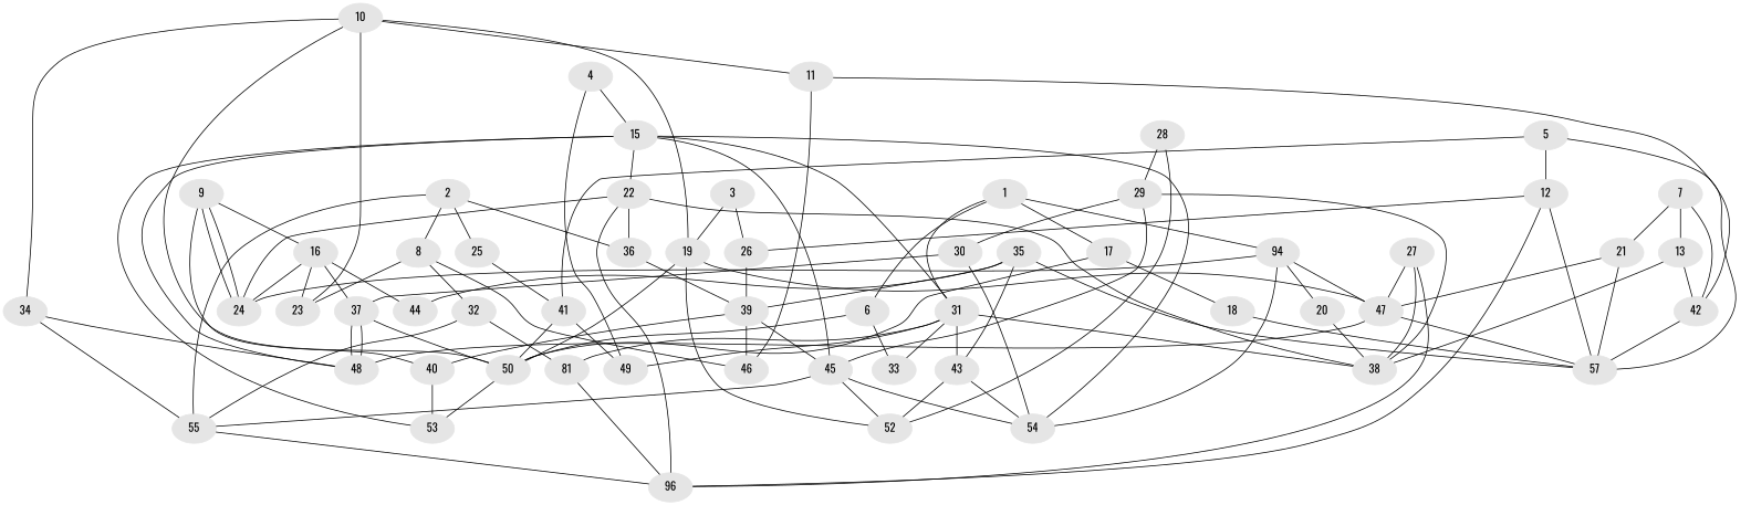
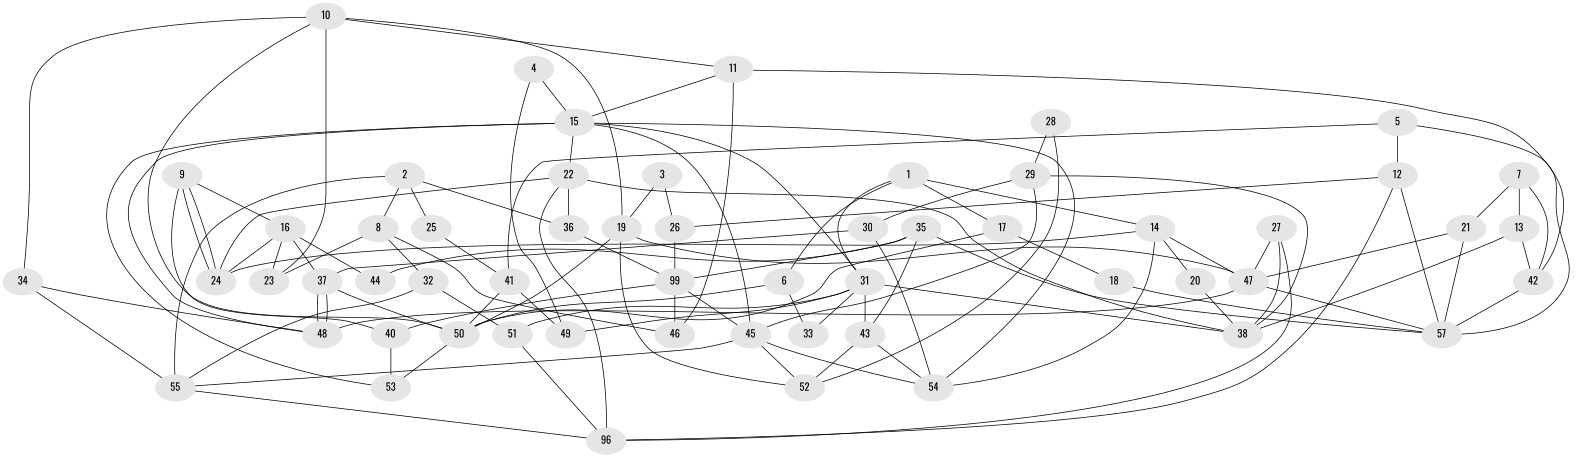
  graph {
    fontname=Oswald
    node [color=gray90 fontname=Oswald style=filled]
    edge [fontname=Oswald]
    1
    6
-   14 [label=94]
+   14
    17
    31
    33
    50
    24
    20
    47
    54
    18
    49
    38
    43
-   51 [label=81]
+   51
    2
    8
    25
    36
    55
    23
    32
    46
    41
-   39
+   39 [label=99]
    n27 [label=96]
    3
    19
    26
    52
    4
    15
    22
    45
    48
    53
    5
    12
    57
    7
    13
    21
    42
    9
    16
    40
    37
    44
    10
    11
    34
    27
    28
    29
    30
    35
    1 -- 6
    1 -- 14
    1 -- 17
    1 -- 31
    6 -- 33
    6 -- 50
    14 -- 24
    14 -- 20
    14 -- 47
    14 -- 54
    17 -- 50
    17 -- 18
    31 -- 33
    31 -- 49
    31 -- 38
    31 -- 43
    31 -- 51
    50 -- 53
    20 -- 38
    47 -- 48
    47 -- 57
    18 -- 57
    43 -- 54
    43 -- 52
    51 -- n27
    2 -- 8
    2 -- 25
    2 -- 36
    2 -- 55
    8 -- 23
    8 -- 32
    8 -- 46
    25 -- 41
    36 -- 39
    55 -- n27
    32 -- 51
    32 -- 55
    41 -- 50
    41 -- 49
    39 -- 46
    39 -- 45
    39 -- 40
    3 -- 19
    3 -- 26
    19 -- 50
    19 -- 47
    19 -- 52
    26 -- 39
    4 -- 49
    4 -- 15
    15 -- 31
    15 -- 54
    15 -- 22
    15 -- 45
    15 -- 48
    15 -- 53
    22 -- 24
    22 -- 38
    22 -- 36
    22 -- n27
    45 -- 54
    45 -- 55
    45 -- 52
    5 -- 41
    5 -- 12
    5 -- 57
    12 -- n27
    12 -- 26
    12 -- 57
    7 -- 13
    7 -- 21
    7 -- 42
    13 -- 38
    13 -- 42
    21 -- 47
    21 -- 57
    42 -- 57
    9 -- 24
    9 -- 24
    9 -- 16
    9 -- 40
    16 -- 24
    16 -- 23
    16 -- 37
    16 -- 44
    40 -- 53
    37 -- 50
    37 -- 48
    37 -- 48
    10 -- 50
    10 -- 23
    10 -- 19
    10 -- 11
    10 -- 34
    11 -- 46
+   11 -- 15
    11 -- 42
    34 -- 55
    34 -- 48
    27 -- 47
    27 -- 38
    27 -- n27
    28 -- 52
    28 -- 29
    29 -- 38
    29 -- 45
    29 -- 30
    30 -- 54
    30 -- 37
    35 -- 43
    35 -- 39
    35 -- 57
    35 -- 44
  }
